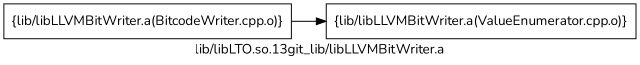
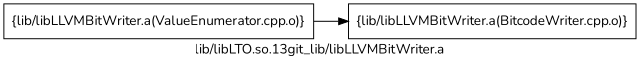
  digraph {
    label="lib/libLTO.so.13git_lib/libLLVMBitWriter.a"
    rankdir=LR
    fontname=Nunito
    node [group=0 shape=box fontname=Nunito]
    n1 [label="{lib/libLLVMBitWriter.a(BitcodeWriter.cpp.o)}"]
    n2 [label="{lib/libLLVMBitWriter.a(ValueEnumerator.cpp.o)}"]
    subgraph sub_1 {
      rank=same
      n1
    }
-   n1 -> n2 [fontname=Nunito]
+   n2 -> n1 [fontname=Nunito]
  }
